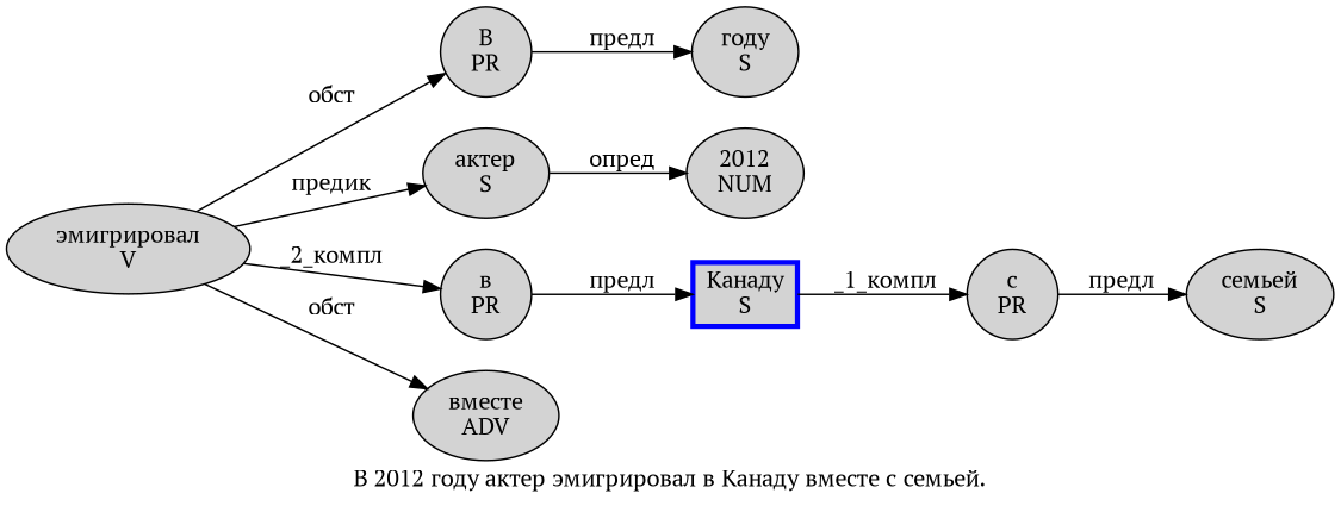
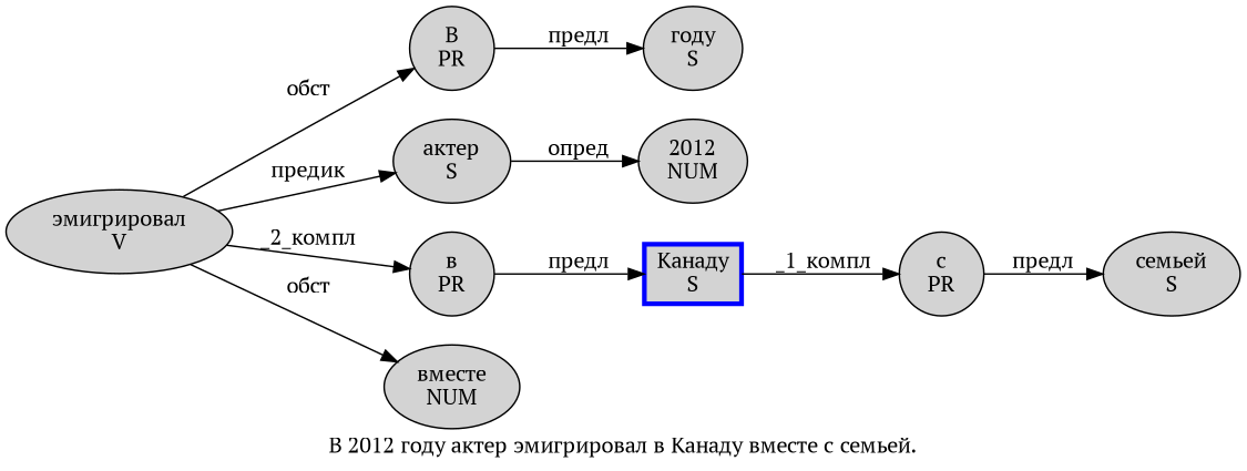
  digraph {
    fontname="PT Serif"
    label="В 2012 году актер эмигрировал в Канаду вместе с семьей."
    rankdir=LR
    node [fillcolor=lightgray fontname="PT Serif" penwidth=1 shape=ellipse style=filled]
    edge [fontname="PT Serif"]
    n1 [label="В\nPR"]
    n2 [label="году\nS"]
    n3 [label="2012\nNUM"]
    n4 [label="актер\nS"]
    n5 [label="эмигрировал\nV"]
    n6 [label="в\nPR"]
-   n7 [label="вместе\nADV"]
+   n7 [label="вместе\nNUM"]
    n8 [color=blue label="Канаду\nS" penwidth=3 shape=box]
    n9 [label="с\nPR"]
    n10 [label="семьей\nS"]
    n1 -> n2 [label="предл"]
    n4 -> n3 [label="опред"]
    n5 -> n1 [label="обст"]
    n5 -> n4 [label="предик"]
    n5 -> n6 [label="_2_компл"]
    n5 -> n7 [label="обст"]
    n6 -> n8 [label="предл"]
    n8 -> n9 [label="_1_компл"]
    n9 -> n10 [label="предл"]
  }
